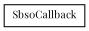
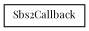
  digraph {
    rankdir=LR
    fontname="Playfair Display"
-   n1 [color=black fillcolor=white fontname="Playfair Display" fontsize=10 height=0.2 label=Sbs0Callback shape=record style=filled width=0.4]
+   n1 [color=black fillcolor=white fontname="Playfair Display" fontsize=10 height=0.2 label=Sbs2Callback shape=record style=filled width=0.4]
  }
